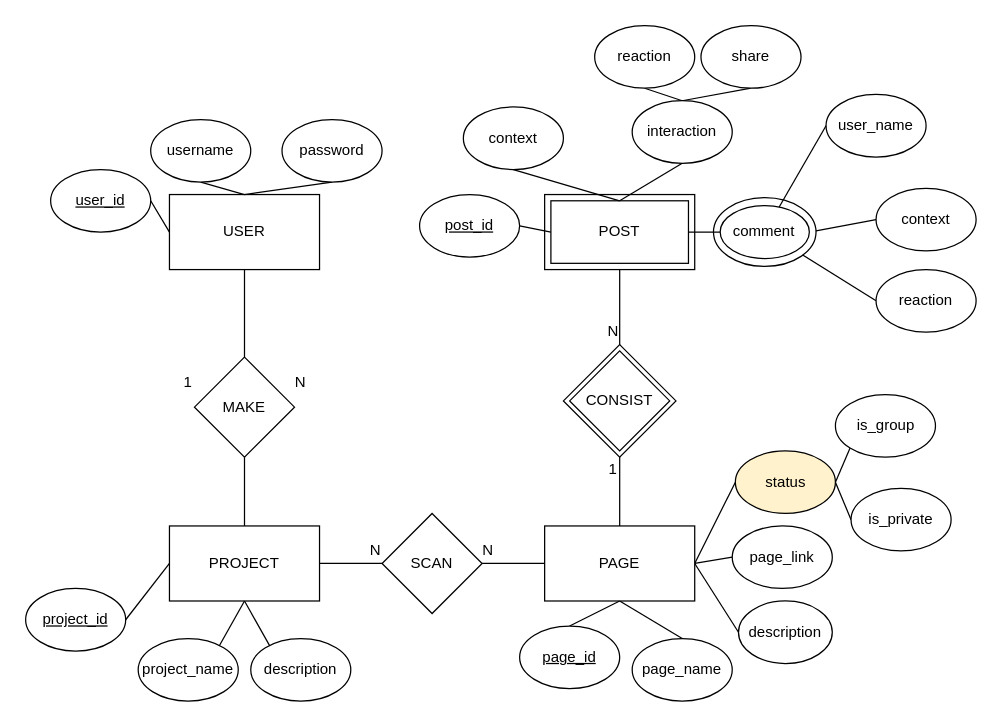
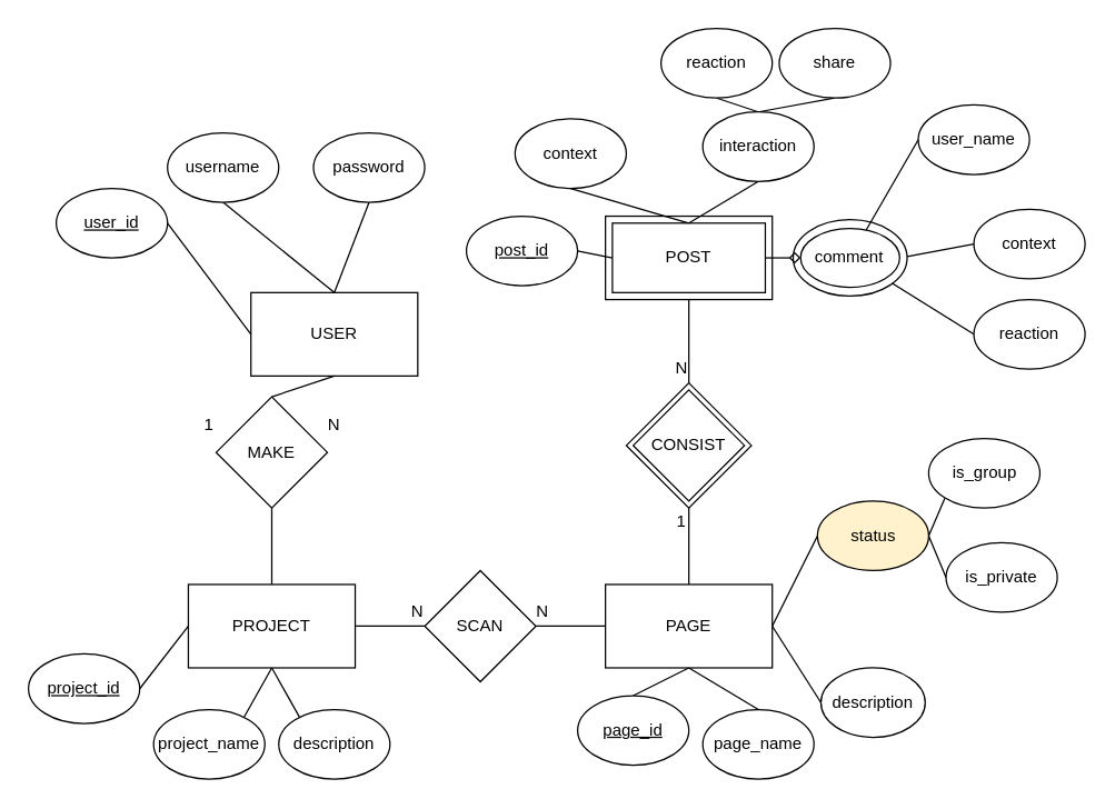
  <mxCell id="0" />
  <mxCell id="1" parent="0" />
- <mxCell id="2" value="USER" style="rounded=0;whiteSpace=wrap;html=1;" parent="1" vertex="1"><mxGeometry x="135" y="155" width="120" height="60" as="geometry" /></mxCell>
+ <mxCell id="2" value="USER" style="rounded=0;whiteSpace=wrap;html=1;" parent="1" vertex="1"><mxGeometry x="180" y="210" width="120" height="60" as="geometry" /></mxCell>
  <mxCell id="3" style="edgeStyle=none;rounded=0;orthogonalLoop=1;jettySize=auto;html=1;exitX=0.5;exitY=0;exitDx=0;exitDy=0;entryX=0.5;entryY=1;entryDx=0;entryDy=0;endArrow=none;endFill=0;" parent="1" source="6" target="8" edge="1"><mxGeometry relative="1" as="geometry" /></mxCell>
  <mxCell id="4" style="edgeStyle=none;rounded=0;orthogonalLoop=1;jettySize=auto;html=1;exitX=0.5;exitY=1;exitDx=0;exitDy=0;entryX=0.5;entryY=1;entryDx=0;entryDy=0;endArrow=none;endFill=0;" edge="1" parent="1" source="6" target="19"><mxGeometry relative="1" as="geometry" /></mxCell>
  <mxCell id="5" style="edgeStyle=none;rounded=0;orthogonalLoop=1;jettySize=auto;html=1;exitX=1;exitY=0.5;exitDx=0;exitDy=0;endArrow=none;endFill=0;" edge="1" parent="1" source="6" target="21"><mxGeometry relative="1" as="geometry" /></mxCell>
  <mxCell id="6" value="PROJECT" style="rounded=0;whiteSpace=wrap;html=1;" parent="1" vertex="1"><mxGeometry x="135" y="420" width="120" height="60" as="geometry" /></mxCell>
  <mxCell id="7" style="edgeStyle=none;rounded=0;orthogonalLoop=1;jettySize=auto;html=1;exitX=0.5;exitY=0;exitDx=0;exitDy=0;entryX=0.5;entryY=1;entryDx=0;entryDy=0;endArrow=none;endFill=0;" edge="1" parent="1" source="8" target="2"><mxGeometry relative="1" as="geometry" /></mxCell>
  <mxCell id="8" value="MAKE" style="rhombus;whiteSpace=wrap;html=1;" parent="1" vertex="1"><mxGeometry x="155" y="285" width="80" height="80" as="geometry" /></mxCell>
  <mxCell id="9" style="rounded=0;orthogonalLoop=1;jettySize=auto;html=1;exitX=0.5;exitY=1;exitDx=0;exitDy=0;entryX=0.5;entryY=0;entryDx=0;entryDy=0;endArrow=none;endFill=0;" edge="1" parent="1" source="10" target="2"><mxGeometry relative="1" as="geometry" /></mxCell>
  <mxCell id="10" value="username" style="ellipse;whiteSpace=wrap;html=1;" vertex="1" parent="1"><mxGeometry x="120" y="95" width="80" height="50" as="geometry" /></mxCell>
  <mxCell id="11" style="edgeStyle=none;rounded=0;orthogonalLoop=1;jettySize=auto;html=1;exitX=0.5;exitY=1;exitDx=0;exitDy=0;entryX=0.5;entryY=0;entryDx=0;entryDy=0;endArrow=none;endFill=0;" edge="1" parent="1" source="12" target="2"><mxGeometry relative="1" as="geometry" /></mxCell>
  <mxCell id="12" value="password" style="ellipse;whiteSpace=wrap;html=1;" vertex="1" parent="1"><mxGeometry x="225" y="95" width="80" height="50" as="geometry" /></mxCell>
  <mxCell id="13" style="edgeStyle=none;rounded=0;orthogonalLoop=1;jettySize=auto;html=1;exitX=1;exitY=0.5;exitDx=0;exitDy=0;entryX=0;entryY=0.5;entryDx=0;entryDy=0;endArrow=none;endFill=0;" edge="1" parent="1" source="14" target="2"><mxGeometry relative="1" as="geometry" /></mxCell>
  <mxCell id="14" value="&lt;u&gt;user_id&lt;/u&gt;" style="ellipse;whiteSpace=wrap;html=1;" vertex="1" parent="1"><mxGeometry x="40" y="135" width="80" height="50" as="geometry" /></mxCell>
  <mxCell id="15" style="edgeStyle=none;rounded=0;orthogonalLoop=1;jettySize=auto;html=1;exitX=0.5;exitY=1;exitDx=0;exitDy=0;endArrow=none;endFill=0;entryX=0.5;entryY=1;entryDx=0;entryDy=0;" edge="1" parent="1" source="16" target="6"><mxGeometry relative="1" as="geometry"><mxPoint x="135" y="485" as="targetPoint" /></mxGeometry></mxCell>
  <mxCell id="16" value="project_name" style="ellipse;whiteSpace=wrap;html=1;" vertex="1" parent="1"><mxGeometry x="110" y="510" width="80" height="50" as="geometry" /></mxCell>
  <mxCell id="17" value="1" style="text;html=1;strokeColor=none;fillColor=none;align=center;verticalAlign=middle;whiteSpace=wrap;rounded=0;" vertex="1" parent="1"><mxGeometry x="145" y="295" width="10" height="20" as="geometry" /></mxCell>
  <mxCell id="18" value="N" style="text;html=1;strokeColor=none;fillColor=none;align=center;verticalAlign=middle;whiteSpace=wrap;rounded=0;" vertex="1" parent="1"><mxGeometry x="235" y="295" width="10" height="20" as="geometry" /></mxCell>
  <mxCell id="19" value="description" style="ellipse;whiteSpace=wrap;html=1;" vertex="1" parent="1"><mxGeometry x="200" y="510" width="80" height="50" as="geometry" /></mxCell>
  <mxCell id="20" style="edgeStyle=none;rounded=0;orthogonalLoop=1;jettySize=auto;html=1;exitX=1;exitY=0.5;exitDx=0;exitDy=0;endArrow=none;endFill=0;" edge="1" parent="1" source="21" target="26"><mxGeometry relative="1" as="geometry" /></mxCell>
  <mxCell id="21" value="SCAN" style="rhombus;whiteSpace=wrap;html=1;" vertex="1" parent="1"><mxGeometry x="305" y="410" width="80" height="80" as="geometry" /></mxCell>
  <mxCell id="22" style="edgeStyle=none;rounded=0;orthogonalLoop=1;jettySize=auto;html=1;exitX=0.5;exitY=1;exitDx=0;exitDy=0;entryX=0.5;entryY=0;entryDx=0;entryDy=0;endArrow=none;endFill=0;" edge="1" parent="1" source="26" target="33"><mxGeometry relative="1" as="geometry" /></mxCell>
  <mxCell id="23" style="edgeStyle=none;rounded=0;orthogonalLoop=1;jettySize=auto;html=1;entryX=0;entryY=0.5;entryDx=0;entryDy=0;endArrow=none;endFill=0;exitX=1;exitY=0.5;exitDx=0;exitDy=0;" edge="1" parent="1" source="26" target="34"><mxGeometry relative="1" as="geometry"><mxPoint x="555" y="450" as="sourcePoint" /></mxGeometry></mxCell>
- <mxCell id="24" style="edgeStyle=none;rounded=0;orthogonalLoop=1;jettySize=auto;html=1;exitX=1;exitY=0.5;exitDx=0;exitDy=0;entryX=0;entryY=0.5;entryDx=0;entryDy=0;endArrow=none;endFill=0;" edge="1" parent="1" source="26" target="46"><mxGeometry relative="1" as="geometry"><mxPoint x="555" y="450" as="sourcePoint" /></mxGeometry></mxCell>
  <mxCell id="25" style="edgeStyle=none;rounded=0;orthogonalLoop=1;jettySize=auto;html=1;exitX=1;exitY=0.5;exitDx=0;exitDy=0;entryX=0;entryY=0.5;entryDx=0;entryDy=0;endArrow=none;endFill=0;" edge="1" parent="1" source="26" target="48"><mxGeometry relative="1" as="geometry"><mxPoint x="555" y="450" as="sourcePoint" /></mxGeometry></mxCell>
  <mxCell id="26" value="PAGE" style="rounded=0;whiteSpace=wrap;html=1;" vertex="1" parent="1"><mxGeometry x="435" y="420" width="120" height="60" as="geometry" /></mxCell>
  <mxCell id="27" style="edgeStyle=none;rounded=0;orthogonalLoop=1;jettySize=auto;html=1;exitX=0.5;exitY=0;exitDx=0;exitDy=0;entryX=0.5;entryY=0;entryDx=0;entryDy=0;endArrow=none;endFill=0;" edge="1" parent="1" source="44" target="37"><mxGeometry relative="1" as="geometry" /></mxCell>
  <mxCell id="28" style="edgeStyle=none;rounded=0;orthogonalLoop=1;jettySize=auto;html=1;exitX=0.5;exitY=1;exitDx=0;exitDy=0;entryX=0.5;entryY=0;entryDx=0;entryDy=0;endArrow=none;endFill=0;" edge="1" parent="1" source="37" target="26"><mxGeometry relative="1" as="geometry" /></mxCell>
  <mxCell id="29" style="edgeStyle=none;rounded=0;orthogonalLoop=1;jettySize=auto;html=1;exitX=1;exitY=0.5;exitDx=0;exitDy=0;entryX=0;entryY=0.5;entryDx=0;entryDy=0;endArrow=none;endFill=0;" edge="1" parent="1" source="30" target="6"><mxGeometry relative="1" as="geometry" /></mxCell>
  <mxCell id="30" value="&lt;u&gt;project_id&lt;/u&gt;" style="ellipse;whiteSpace=wrap;html=1;" vertex="1" parent="1"><mxGeometry x="20" y="470" width="80" height="50" as="geometry" /></mxCell>
  <mxCell id="31" style="edgeStyle=none;rounded=0;orthogonalLoop=1;jettySize=auto;html=1;exitX=0.5;exitY=0;exitDx=0;exitDy=0;entryX=0.5;entryY=1;entryDx=0;entryDy=0;endArrow=none;endFill=0;" edge="1" parent="1" source="32" target="26"><mxGeometry relative="1" as="geometry" /></mxCell>
  <mxCell id="32" value="&lt;u&gt;page_id&lt;/u&gt;" style="ellipse;whiteSpace=wrap;html=1;" vertex="1" parent="1"><mxGeometry x="415" y="500" width="80" height="50" as="geometry" /></mxCell>
  <mxCell id="33" value="page_name" style="ellipse;whiteSpace=wrap;html=1;" vertex="1" parent="1"><mxGeometry x="505" y="510" width="80" height="50" as="geometry" /></mxCell>
  <mxCell id="34" value="description" style="ellipse;whiteSpace=wrap;html=1;" vertex="1" parent="1"><mxGeometry x="590" y="480" width="75" height="50" as="geometry" /></mxCell>
  <mxCell id="35" value="" style="group" vertex="1" connectable="0" parent="1"><mxGeometry x="450" y="275" width="90" height="90" as="geometry" /></mxCell>
  <mxCell id="36" value="" style="rhombus;whiteSpace=wrap;html=1;" vertex="1" parent="35"><mxGeometry width="90" height="90" as="geometry" /></mxCell>
  <mxCell id="37" value="CONSIST" style="rhombus;whiteSpace=wrap;html=1;" vertex="1" parent="35"><mxGeometry x="5" y="5" width="80" height="80" as="geometry" /></mxCell>
  <mxCell id="38" style="edgeStyle=none;rounded=0;orthogonalLoop=1;jettySize=auto;html=1;exitX=0;exitY=0;exitDx=0;exitDy=0;endArrow=none;endFill=0;" edge="1" parent="35" source="37" target="37"><mxGeometry relative="1" as="geometry" /></mxCell>
  <mxCell id="39" value="1" style="text;html=1;strokeColor=none;fillColor=none;align=center;verticalAlign=middle;whiteSpace=wrap;rounded=0;" vertex="1" parent="1"><mxGeometry x="485" y="365" width="10" height="20" as="geometry" /></mxCell>
  <mxCell id="40" value="N" style="text;html=1;strokeColor=none;fillColor=none;align=center;verticalAlign=middle;whiteSpace=wrap;rounded=0;" vertex="1" parent="1"><mxGeometry x="485" y="255" width="10" height="20" as="geometry" /></mxCell>
  <mxCell id="41" value="N" style="text;html=1;strokeColor=none;fillColor=none;align=center;verticalAlign=middle;whiteSpace=wrap;rounded=0;" vertex="1" parent="1"><mxGeometry x="295" y="430" width="10" height="20" as="geometry" /></mxCell>
  <mxCell id="42" value="N" style="text;html=1;strokeColor=none;fillColor=none;align=center;verticalAlign=middle;whiteSpace=wrap;rounded=0;" vertex="1" parent="1"><mxGeometry x="385" y="430" width="10" height="20" as="geometry" /></mxCell>
  <mxCell id="43" value="" style="group" vertex="1" connectable="0" parent="1"><mxGeometry x="435" y="155" width="120" height="60" as="geometry" /></mxCell>
  <mxCell id="44" value="" style="rounded=0;whiteSpace=wrap;html=1;" vertex="1" parent="43"><mxGeometry width="120" height="60" as="geometry" /></mxCell>
  <mxCell id="45" value="POST" style="rounded=0;whiteSpace=wrap;html=1;" vertex="1" parent="43"><mxGeometry x="5" y="5" width="110" height="50" as="geometry" /></mxCell>
- <mxCell id="46" value="page_link" style="ellipse;whiteSpace=wrap;html=1;" vertex="1" parent="1"><mxGeometry x="585" y="420" width="80" height="50" as="geometry" /></mxCell>
  <mxCell id="47" style="edgeStyle=none;rounded=0;orthogonalLoop=1;jettySize=auto;html=1;entryX=0;entryY=1;entryDx=0;entryDy=0;endArrow=none;endFill=0;exitX=1;exitY=0.5;exitDx=0;exitDy=0;" edge="1" parent="1" source="48" target="49"><mxGeometry relative="1" as="geometry"><mxPoint x="690" y="365" as="sourcePoint" /></mxGeometry></mxCell>
  <mxCell id="48" value="status" style="ellipse;whiteSpace=wrap;html=1;fillColor=#fff2cc;" vertex="1" parent="1"><mxGeometry x="587.5" y="360" width="80" height="50" as="geometry" /></mxCell>
  <mxCell id="49" value="is_group" style="ellipse;whiteSpace=wrap;html=1;" vertex="1" parent="1"><mxGeometry x="667.5" y="315" width="80" height="50" as="geometry" /></mxCell>
  <mxCell id="50" style="edgeStyle=none;rounded=0;orthogonalLoop=1;jettySize=auto;html=1;exitX=0;exitY=0.5;exitDx=0;exitDy=0;entryX=1;entryY=0.5;entryDx=0;entryDy=0;endArrow=none;endFill=0;" edge="1" parent="1" source="51" target="48"><mxGeometry relative="1" as="geometry" /></mxCell>
  <mxCell id="51" value="is_private" style="ellipse;whiteSpace=wrap;html=1;" vertex="1" parent="1"><mxGeometry x="680" y="390" width="80" height="50" as="geometry" /></mxCell>
  <mxCell id="52" style="edgeStyle=none;rounded=0;orthogonalLoop=1;jettySize=auto;html=1;exitX=1;exitY=0.5;exitDx=0;exitDy=0;entryX=0;entryY=0.5;entryDx=0;entryDy=0;endArrow=none;endFill=0;" edge="1" parent="1" source="53" target="45"><mxGeometry relative="1" as="geometry" /></mxCell>
  <mxCell id="53" value="post_id" style="ellipse;whiteSpace=wrap;html=1;fontStyle=4" vertex="1" parent="1"><mxGeometry x="335" y="155" width="80" height="50" as="geometry" /></mxCell>
  <mxCell id="54" style="edgeStyle=none;rounded=0;orthogonalLoop=1;jettySize=auto;html=1;exitX=0.5;exitY=1;exitDx=0;exitDy=0;endArrow=none;endFill=0;entryX=0.5;entryY=0;entryDx=0;entryDy=0;" edge="1" parent="1" source="55" target="45"><mxGeometry relative="1" as="geometry"><mxPoint x="490" y="165" as="targetPoint" /></mxGeometry></mxCell>
  <mxCell id="55" value="context&lt;span style=&quot;color: rgba(0 , 0 , 0 , 0) ; font-family: monospace ; font-size: 0px&quot;&gt;%3CmxGraphModel%3E%3Croot%3E%3CmxCell%20id%3D%220%22%2F%3E%3CmxCell%20id%3D%221%22%20parent%3D%220%22%2F%3E%3CmxCell%20id%3D%222%22%20value%3D%22link_id%22%20style%3D%22ellipse%3BwhiteSpace%3Dwrap%3Bhtml%3D1%3B%22%20vertex%3D%221%22%20parent%3D%221%22%3E%3CmxGeometry%20x%3D%22395%22%20y%3D%22220%22%20width%3D%2280%22%20height%3D%2250%22%20as%3D%22geometry%22%2F%3E%3C%2FmxCell%3E%3C%2Froot%3E%3C%2FmxGraphModel%3E&lt;/span&gt;" style="ellipse;whiteSpace=wrap;html=1;" vertex="1" parent="1"><mxGeometry x="370" y="85" width="80" height="50" as="geometry" /></mxCell>
  <mxCell id="56" style="edgeStyle=none;rounded=0;orthogonalLoop=1;jettySize=auto;html=1;exitX=0.5;exitY=1;exitDx=0;exitDy=0;entryX=0.5;entryY=0;entryDx=0;entryDy=0;endArrow=none;endFill=0;" edge="1" parent="1" source="57" target="60"><mxGeometry relative="1" as="geometry" /></mxCell>
  <mxCell id="57" value="reaction" style="ellipse;whiteSpace=wrap;html=1;" vertex="1" parent="1"><mxGeometry x="475" y="20" width="80" height="50" as="geometry" /></mxCell>
  <mxCell id="58" style="edgeStyle=none;rounded=0;orthogonalLoop=1;jettySize=auto;html=1;exitX=0.5;exitY=1;exitDx=0;exitDy=0;endArrow=none;endFill=0;entryX=0.5;entryY=0;entryDx=0;entryDy=0;" edge="1" parent="1" source="59" target="60"><mxGeometry relative="1" as="geometry"><mxPoint x="580" y="125" as="targetPoint" /></mxGeometry></mxCell>
  <mxCell id="59" value="share" style="ellipse;whiteSpace=wrap;html=1;" vertex="1" parent="1"><mxGeometry x="560" y="20" width="80" height="50" as="geometry" /></mxCell>
  <mxCell id="60" value="interaction" style="ellipse;whiteSpace=wrap;html=1;" vertex="1" parent="1"><mxGeometry x="505" y="80" width="80" height="50" as="geometry" /></mxCell>
  <mxCell id="61" value="user_name" style="ellipse;whiteSpace=wrap;html=1;" vertex="1" parent="1"><mxGeometry x="660" y="75" width="80" height="50" as="geometry" /></mxCell>
  <mxCell id="62" style="edgeStyle=none;rounded=0;orthogonalLoop=1;jettySize=auto;html=1;exitX=0;exitY=0.5;exitDx=0;exitDy=0;entryX=1;entryY=0.5;entryDx=0;entryDy=0;endArrow=none;endFill=0;" edge="1" parent="1" source="63" target="69"><mxGeometry relative="1" as="geometry" /></mxCell>
  <mxCell id="63" value="context" style="ellipse;whiteSpace=wrap;html=1;" vertex="1" parent="1"><mxGeometry x="700" y="150" width="80" height="50" as="geometry" /></mxCell>
  <mxCell id="64" style="edgeStyle=none;rounded=0;orthogonalLoop=1;jettySize=auto;html=1;exitX=0;exitY=0.5;exitDx=0;exitDy=0;entryX=1;entryY=1;entryDx=0;entryDy=0;endArrow=none;endFill=0;" edge="1" parent="1" source="65" target="69"><mxGeometry relative="1" as="geometry" /></mxCell>
  <mxCell id="65" value="reaction" style="ellipse;whiteSpace=wrap;html=1;" vertex="1" parent="1"><mxGeometry x="700" y="215" width="80" height="50" as="geometry" /></mxCell>
  <mxCell id="66" style="edgeStyle=none;rounded=0;orthogonalLoop=1;jettySize=auto;html=1;exitX=0.5;exitY=0;exitDx=0;exitDy=0;entryX=0.5;entryY=1;entryDx=0;entryDy=0;endArrow=none;endFill=0;" edge="1" parent="1" source="45" target="60"><mxGeometry relative="1" as="geometry" /></mxCell>
  <mxCell id="67" value="" style="group" vertex="1" connectable="0" parent="1"><mxGeometry x="570" y="157.5" width="82" height="55" as="geometry" /></mxCell>
  <mxCell id="68" value="" style="ellipse;whiteSpace=wrap;html=1;" vertex="1" parent="67"><mxGeometry width="82" height="55" as="geometry" /></mxCell>
  <mxCell id="69" value="comment" style="ellipse;whiteSpace=wrap;html=1;" vertex="1" parent="67"><mxGeometry x="5.348" y="6.346" width="71.304" height="42.308" as="geometry" /></mxCell>
  <mxCell id="70" style="edgeStyle=none;rounded=0;orthogonalLoop=1;jettySize=auto;html=1;entryX=0;entryY=0.5;entryDx=0;entryDy=0;endArrow=none;endFill=0;" edge="1" parent="1" source="69" target="61"><mxGeometry relative="1" as="geometry" /></mxCell>
- <mxCell id="71" style="edgeStyle=none;rounded=0;orthogonalLoop=1;jettySize=auto;html=1;exitX=1;exitY=0.5;exitDx=0;exitDy=0;entryX=0;entryY=0.5;entryDx=0;entryDy=0;endArrow=none;endFill=0;" edge="1" parent="1" source="45" target="69"><mxGeometry relative="1" as="geometry" /></mxCell>
+ <mxCell id="71" style="edgeStyle=none;rounded=0;orthogonalLoop=1;jettySize=auto;html=1;exitX=1;exitY=0.5;exitDx=0;exitDy=0;entryX=0;entryY=0.5;entryDx=0;entryDy=0;endArrow=diamond;endFill=0;" edge="1" parent="1" source="45" target="69"><mxGeometry relative="1" as="geometry" /></mxCell>
